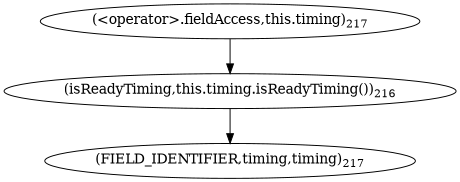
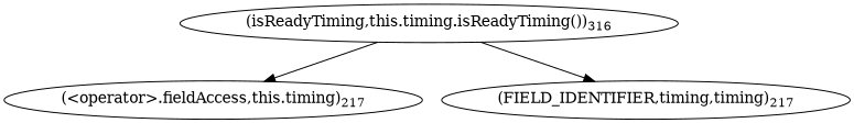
  digraph {
-   n1 [label=<(isReadyTiming,this.timing.isReadyTiming())<SUB>216</SUB>>]
+   n1 [label=<(isReadyTiming,this.timing.isReadyTiming())<SUB>316</SUB>>]
    n2 [label=<(&lt;operator&gt;.fieldAccess,this.timing)<SUB>217</SUB>>]
    n3 [label=<(FIELD_IDENTIFIER,timing,timing)<SUB>217</SUB>>]
-   n2 -> n1
+   n1 -> n2
    n1 -> n3
  }
